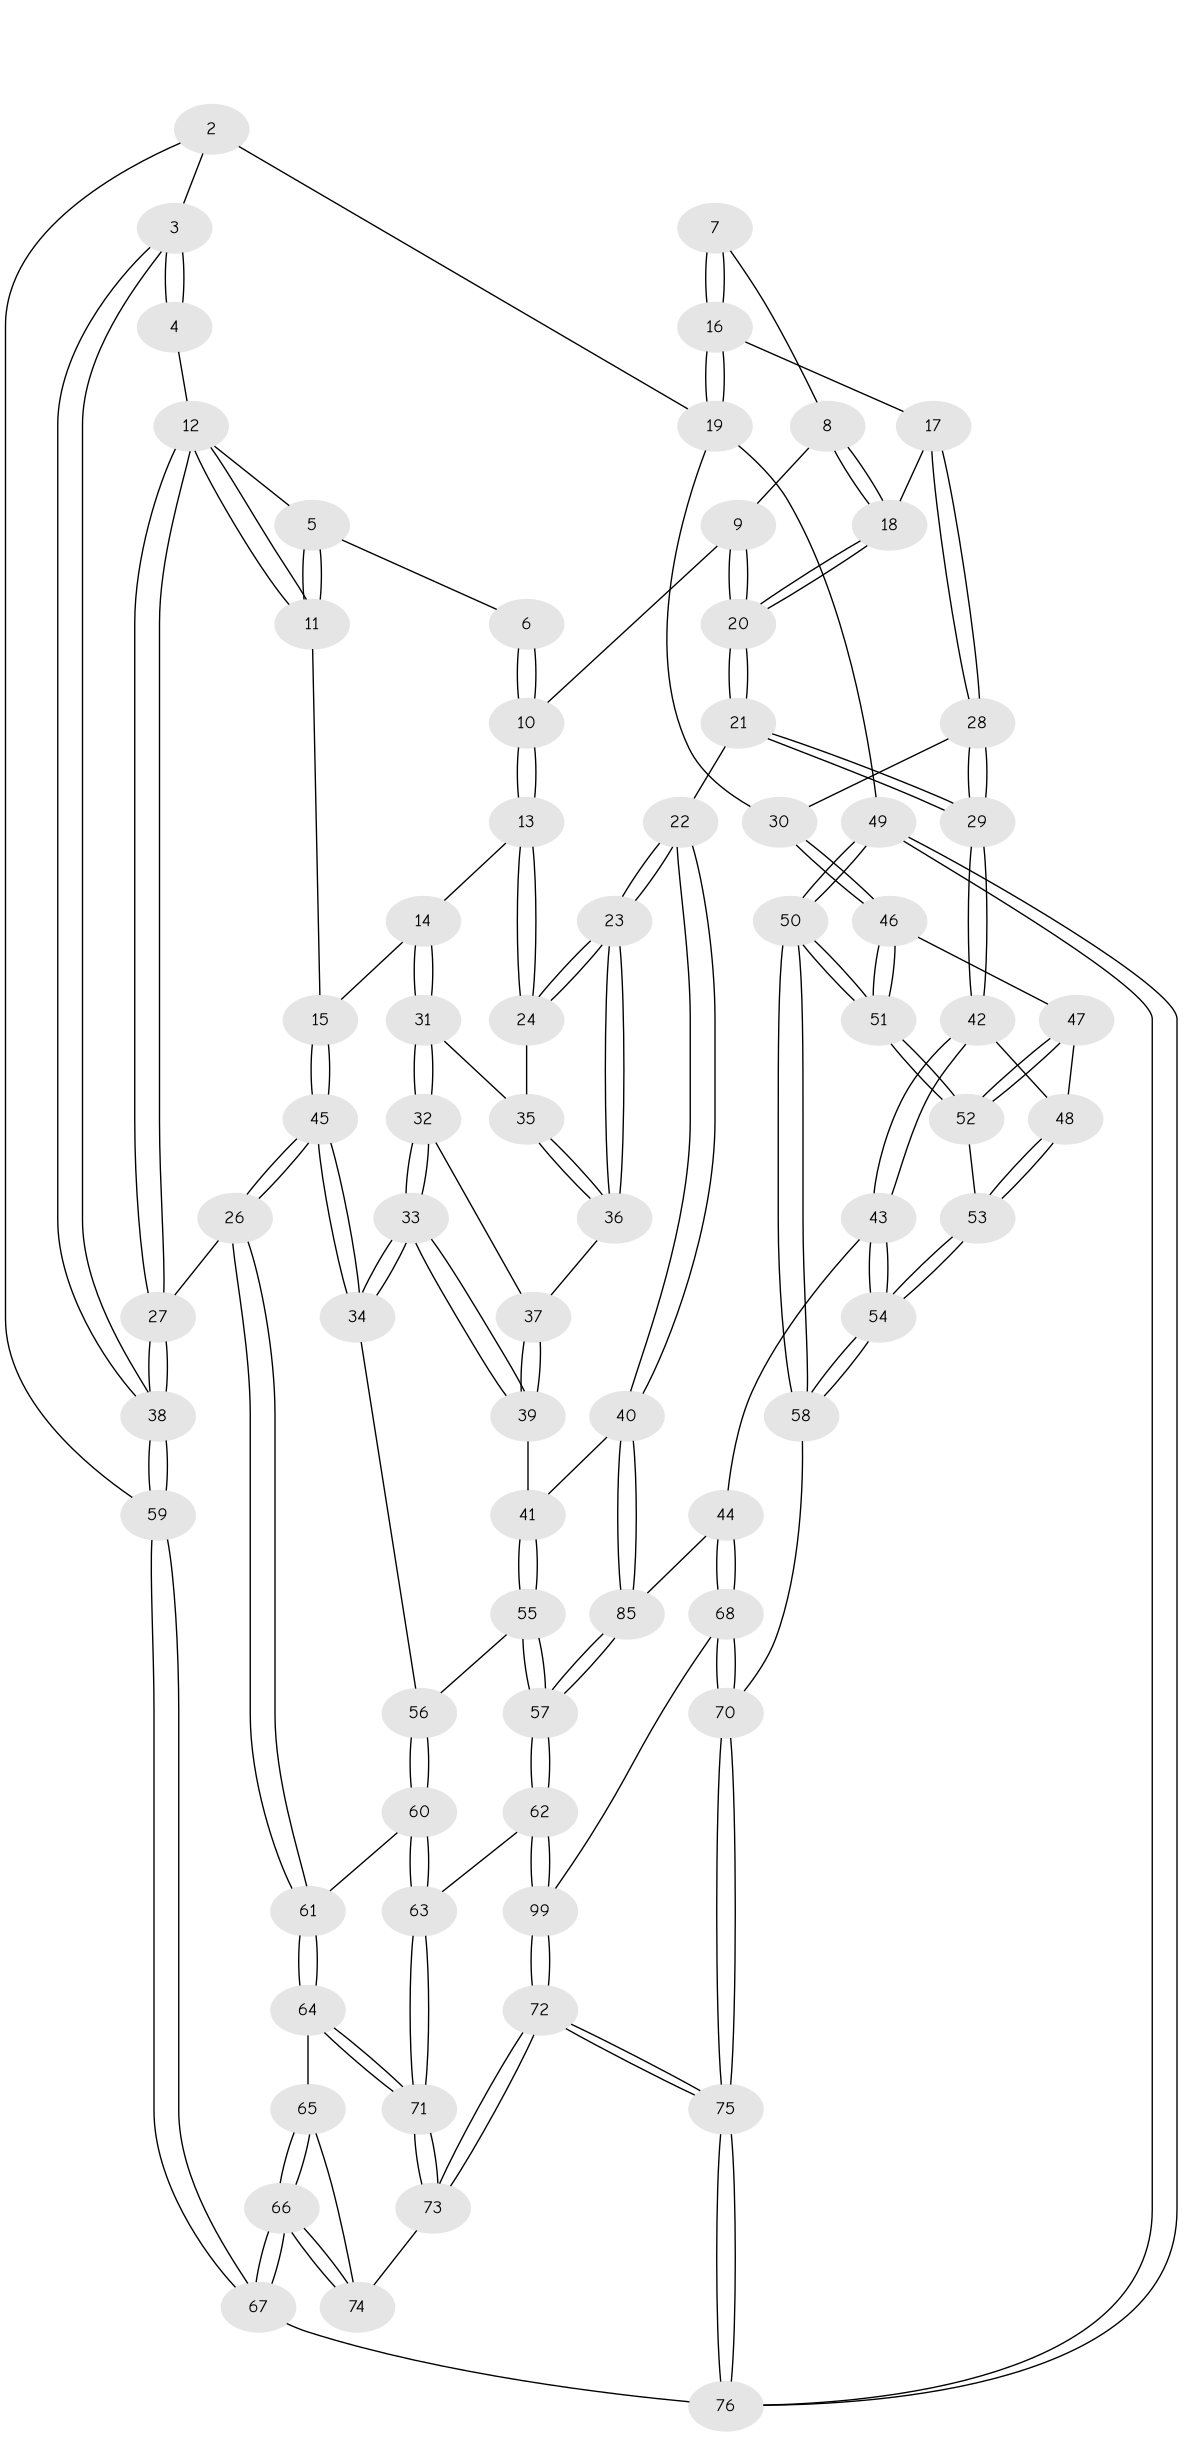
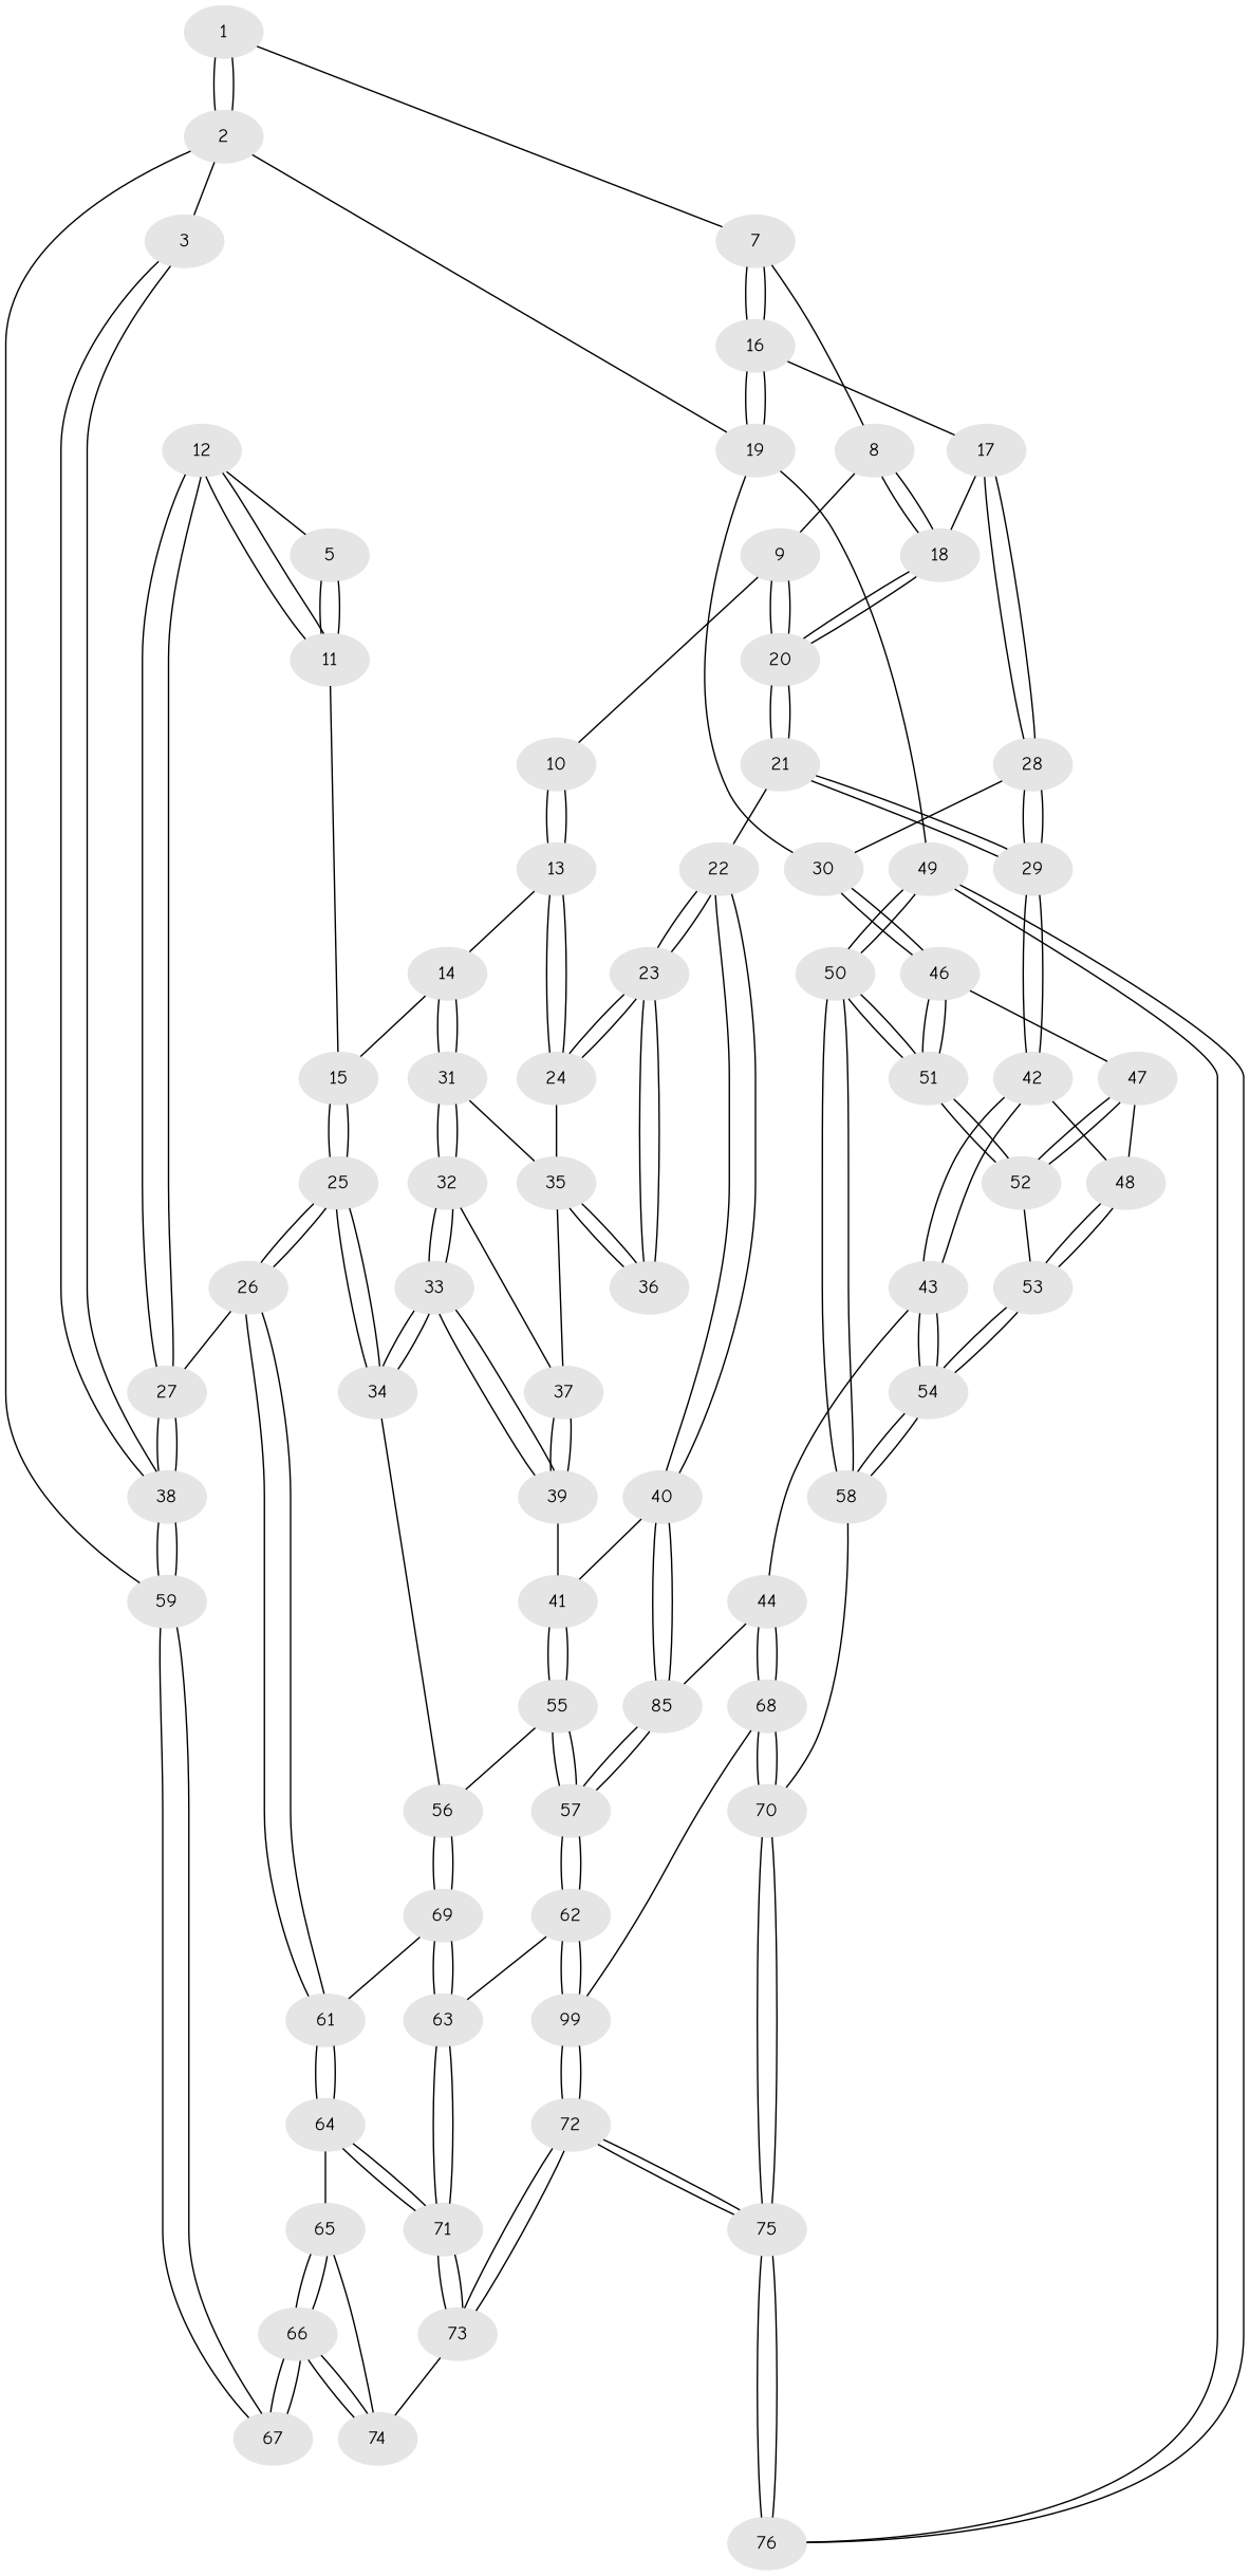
  graph {
    fontname="Comic Neue"
    node [color=gray90 fontname="Comic Neue" style=filled]
    edge [fontname="Comic Neue"]
+   1
    2
    7
    3
    19
    59
    8
    16
-   4
    38
    30
    49
    67
    12
    5
-   6
    11
    27
    10
    15
    13
    9
    18
    17
    20
    21
    14
    24
-   25 [label=45]
+   25
    31
    35
    32
    26
    34
    28
    29
    46
    50
    76
    22
    23
    40
    42
    36
    41
    n46 [label=85]
    37
    61
    56
    64
    43
    48
    47
    51
    33
    39
-   60
+   60 [label=69]
    55
    57
    44
    54
    53
    68
    58
    70
    n66 [label=99]
    62
    52
    63
    75
    71
    65
    72
    73
    66
    74
+   1 -- 2
+   1 -- 2
+   1 -- 7
    2 -- 3
    2 -- 19
    2 -- 59
    7 -- 8
    7 -- 16
    7 -- 16
-   3 -- 4
-   3 -- 4
    3 -- 38
    3 -- 38
    19 -- 30
    19 -- 49
    59 -- 67
    59 -- 67
    8 -- 9
    8 -- 18
    8 -- 18
    16 -- 19
    16 -- 19
    16 -- 17
-   4 -- 12
    38 -- 59
    38 -- 59
    30 -- 46
    30 -- 46
    49 -- 50
    49 -- 50
    49 -- 76
    49 -- 76
-   67 -- 76
    12 -- 5
    12 -- 27
    12 -- 27
-   5 -- 6
    5 -- 11
    5 -- 11
-   6 -- 10
-   6 -- 10
    11 -- 12
    11 -- 12
    11 -- 15
    27 -- 38
    27 -- 38
    10 -- 13
    10 -- 13
    15 -- 25
    15 -- 25
    13 -- 14
    13 -- 24
    13 -- 24
    9 -- 10
    9 -- 20
    9 -- 20
    18 -- 20
    18 -- 20
    17 -- 18
    17 -- 28
    17 -- 28
    20 -- 21
    20 -- 21
    21 -- 29
    21 -- 29
    21 -- 22
    14 -- 15
    14 -- 31
    14 -- 31
    24 -- 35
    25 -- 26
    25 -- 26
    25 -- 34
    25 -- 34
    31 -- 35
    31 -- 32
    31 -- 32
    35 -- 36
    35 -- 36
    32 -- 37
    32 -- 33
    32 -- 33
    26 -- 27
    26 -- 61
    26 -- 61
    34 -- 56
    28 -- 30
    28 -- 29
    28 -- 29
    29 -- 42
    29 -- 42
    46 -- 47
    46 -- 51
    46 -- 51
    50 -- 51
    50 -- 51
    50 -- 58
    50 -- 58
    22 -- 23
    22 -- 23
    22 -- 40
    22 -- 40
    23 -- 24
    23 -- 24
    23 -- 36
    23 -- 36
    40 -- 41
    40 -- n46
    40 -- n46
    42 -- 43
    42 -- 43
    42 -- 48
-   36 -- 37
+   35 -- 37
    41 -- 55
    41 -- 55
    n46 -- 57
    n46 -- 57
    37 -- 39
    37 -- 39
    61 -- 64
    61 -- 64
    56 -- 60
    56 -- 60
    64 -- 71
    64 -- 71
    64 -- 65
    43 -- 44
    43 -- 54
    43 -- 54
    48 -- 53
    48 -- 53
    47 -- 48
    47 -- 52
    47 -- 52
    51 -- 52
    51 -- 52
    33 -- 34
    33 -- 34
    33 -- 39
    33 -- 39
    39 -- 41
    60 -- 61
    60 -- 63
    60 -- 63
    55 -- 56
    55 -- 57
    55 -- 57
    57 -- 62
    57 -- 62
    44 -- n46
    44 -- 68
    44 -- 68
    54 -- 58
    54 -- 58
    53 -- 54
    53 -- 54
    68 -- 70
    68 -- 70
    68 -- n66
    58 -- 70
    70 -- 75
    70 -- 75
    n66 -- 72
    n66 -- 72
    62 -- n66
    62 -- n66
    62 -- 63
    52 -- 53
    63 -- 71
    63 -- 71
    75 -- 76
    75 -- 76
    71 -- 73
    71 -- 73
    65 -- 66
    65 -- 66
    65 -- 74
    72 -- 75
    72 -- 75
    72 -- 73
    72 -- 73
    73 -- 74
    66 -- 67
    66 -- 67
    66 -- 74
    66 -- 74
  }
